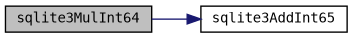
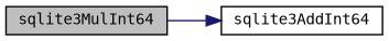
  digraph {
    rankdir=LR
    fontname="DejaVu Sans Mono"
    node [color=black fontname="DejaVu Sans Mono" fontsize=10 shape=record style=filled]
    n1 [fillcolor=grey75 fontcolor=black height=0.2 label=sqlite3MulInt64 width=0.4]
-   n2 [fillcolor=white height=0.2 label=sqlite3AddInt65 width=0.4]
+   n2 [fillcolor=white height=0.2 label=sqlite3AddInt64 width=0.4]
    n1 -> n2 [color=midnightblue fontname="DejaVu Sans Mono" fontsize=10 labelfontname=FreeSans labelfontsize=10 style=solid]
  }
